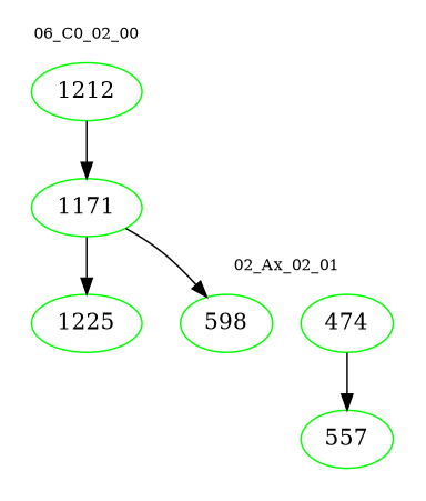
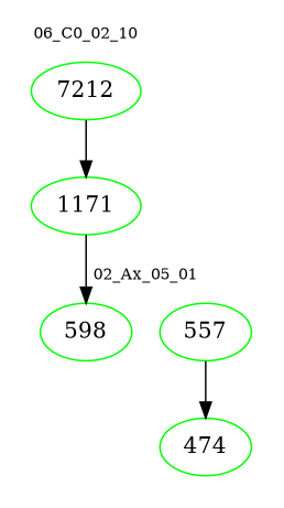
  digraph {
    node [color=green]
    edge [color=black]
    n1 [label=474]
    n2 [label=557]
    n3 [label=598]
-   n4 [label=1212]
+   n4 [label=7212]
    n5 [label=1171]
-   n6 [label=1225]
    subgraph cluster_1 {
      color=white
      fontsize=10
-     label="02_Ax_02_01"
+     label="02_Ax_05_01"
      n1
      n2
      n3
    }
    subgraph cluster_2 {
      color=white
      fontsize=10
-     label="06_C0_02_00"
+     label="06_C0_02_10"
      n4
      n5
-     n6
    }
-   n1 -> n2
+   n2 -> n1
    n4 -> n5
    n5 -> n3
-   n5 -> n6
  }
